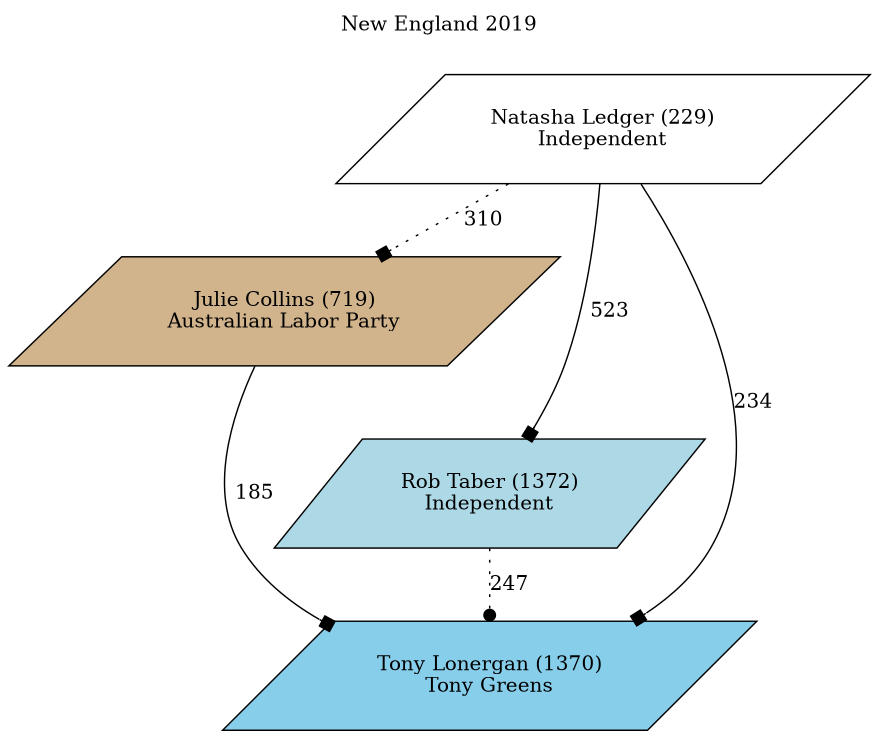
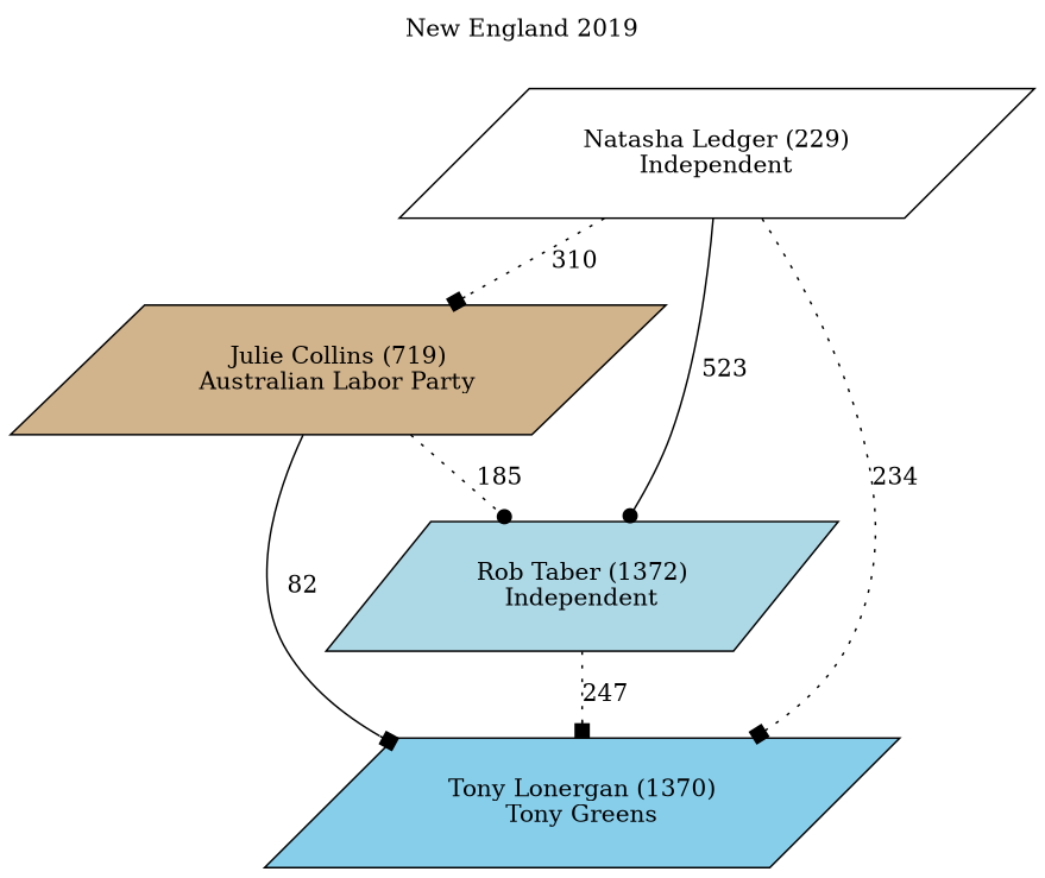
  digraph {
    label="New England 2019"
    labelloc=t
    mclimit=10
    node [shape=parallelogram style=filled]
    edge [arrowhead=dot style=dotted]
    n1 [fillcolor=tan label="Julie Collins (719)\nAustralian Labor Party"]
    n2 [fillcolor=lightblue label="Rob Taber (1372)\nIndependent"]
    n3 [fillcolor=skyblue label="Tony Lonergan (1370)\nTony Greens"]
    n4 [fillcolor=white label="Natasha Ledger (229)\nIndependent"]
-   n1 -> n3 [arrowhead=box label=185 style=solid]
-   n2 -> n3 [label=247]
+   n1 -> n2 [label=185]
+   n1 -> n3 [arrowhead=box label=82 style=solid]
+   n2 -> n3 [arrowhead=box label=247]
    n4 -> n1 [arrowhead=box label=310]
-   n4 -> n2 [arrowhead=box label=523 style=solid]
-   n4 -> n3 [arrowhead=box label=234 style=solid]
+   n4 -> n2 [label=523 style=solid]
+   n4 -> n3 [arrowhead=box label=234]
  }
